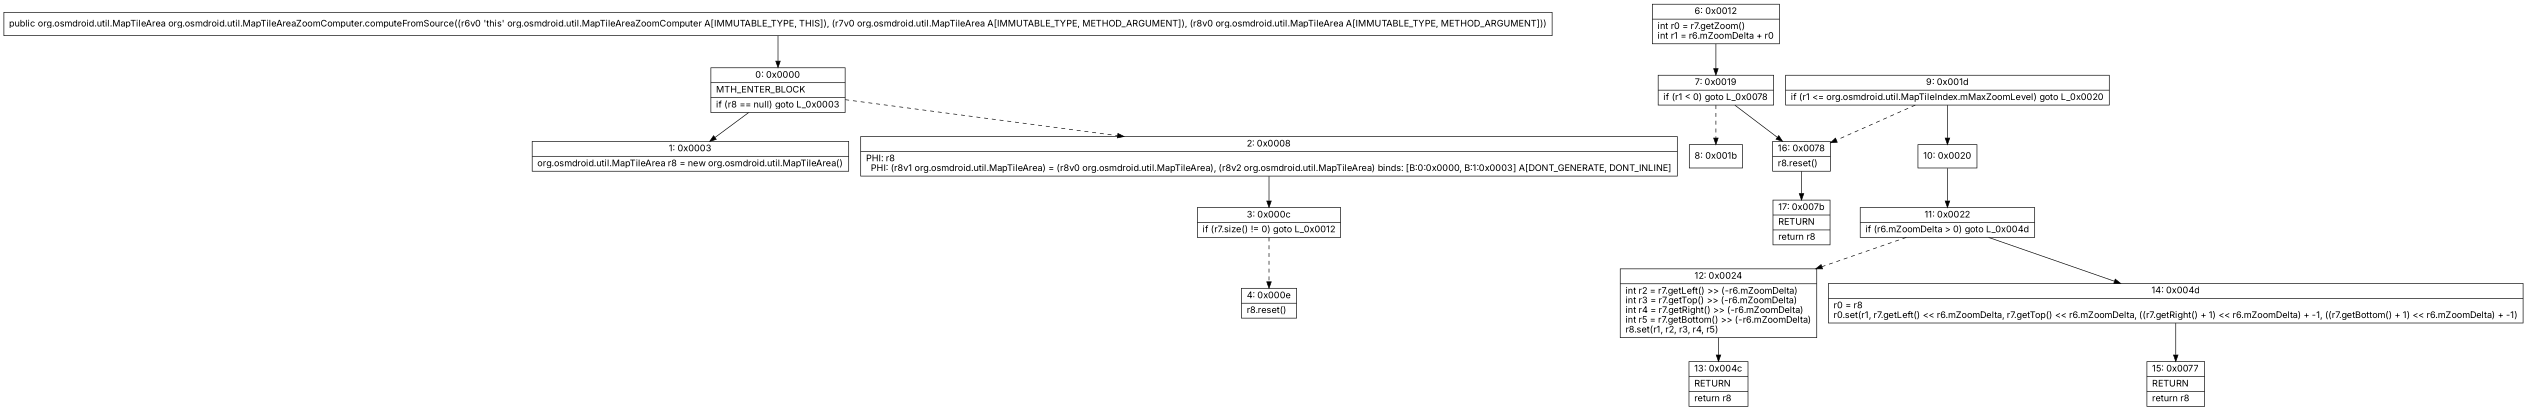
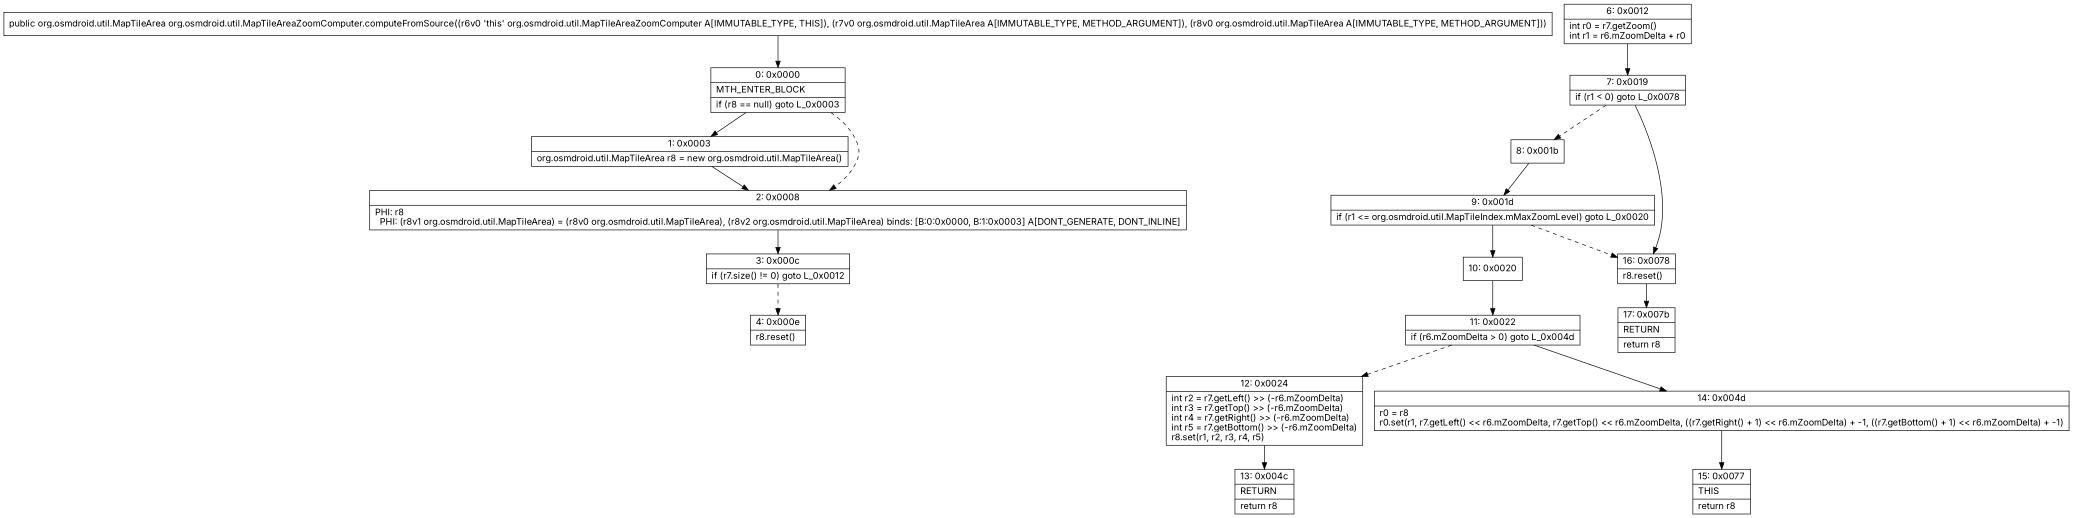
  digraph {
    fontname=Inter
    node [fontname=Inter shape=record]
    edge [fontname=Inter]
    n1 [label="{0\:\ 0x0000|MTH_ENTER_BLOCK\l|if (r8 == null) goto L_0x0003\l}"]
    n2 [label="{1\:\ 0x0003|org.osmdroid.util.MapTileArea r8 = new org.osmdroid.util.MapTileArea()\l}"]
    n3 [label="{2\:\ 0x0008|PHI: r8 \l  PHI: (r8v1 org.osmdroid.util.MapTileArea) = (r8v0 org.osmdroid.util.MapTileArea), (r8v2 org.osmdroid.util.MapTileArea) binds: [B:0:0x0000, B:1:0x0003] A[DONT_GENERATE, DONT_INLINE]\l}"]
    n4 [label="{3\:\ 0x000c|if (r7.size() != 0) goto L_0x0012\l}"]
    n5 [label="{4\:\ 0x000e|r8.reset()\l}"]
    n6 [label="{6\:\ 0x0012|int r0 = r7.getZoom()\lint r1 = r6.mZoomDelta + r0\l}"]
    n7 [label="{7\:\ 0x0019|if (r1 \< 0) goto L_0x0078\l}"]
    n8 [label="{8\:\ 0x001b}"]
    n9 [label="{16\:\ 0x0078|r8.reset()\l}"]
    n10 [label="{9\:\ 0x001d|if (r1 \<= org.osmdroid.util.MapTileIndex.mMaxZoomLevel) goto L_0x0020\l}"]
    n11 [label="{17\:\ 0x007b|RETURN\l|return r8\l}"]
    n12 [label="{10\:\ 0x0020}"]
    n13 [label="{11\:\ 0x0022|if (r6.mZoomDelta \> 0) goto L_0x004d\l}"]
    n14 [label="{12\:\ 0x0024|int r2 = r7.getLeft() \>\> (\-r6.mZoomDelta)\lint r3 = r7.getTop() \>\> (\-r6.mZoomDelta)\lint r4 = r7.getRight() \>\> (\-r6.mZoomDelta)\lint r5 = r7.getBottom() \>\> (\-r6.mZoomDelta)\lr8.set(r1, r2, r3, r4, r5)\l}"]
    n15 [label="{14\:\ 0x004d|r0 = r8\lr0.set(r1, r7.getLeft() \<\< r6.mZoomDelta, r7.getTop() \<\< r6.mZoomDelta, ((r7.getRight() + 1) \<\< r6.mZoomDelta) + \-1, ((r7.getBottom() + 1) \<\< r6.mZoomDelta) + \-1)\l}"]
    n16 [label="{13\:\ 0x004c|RETURN\l|return r8\l}"]
-   n17 [label="{15\:\ 0x0077|RETURN\l|return r8\l}"]
+   n17 [label="{15\:\ 0x0077|THIS\l|return r8\l}"]
    n18 [label="{public org.osmdroid.util.MapTileArea org.osmdroid.util.MapTileAreaZoomComputer.computeFromSource((r6v0 'this' org.osmdroid.util.MapTileAreaZoomComputer A[IMMUTABLE_TYPE, THIS]), (r7v0 org.osmdroid.util.MapTileArea A[IMMUTABLE_TYPE, METHOD_ARGUMENT]), (r8v0 org.osmdroid.util.MapTileArea A[IMMUTABLE_TYPE, METHOD_ARGUMENT])) }"]
    n1 -> n2
    n1 -> n3 [style=dashed]
+   n2 -> n3
    n3 -> n4
    n4 -> n5 [style=dashed]
    n6 -> n7
    n7 -> n8 [style=dashed]
    n7 -> n9
+   n8 -> n10
    n9 -> n11
    n10 -> n9 [style=dashed]
    n10 -> n12
    n12 -> n13
    n13 -> n14 [style=dashed]
    n13 -> n15
    n14 -> n16
    n15 -> n17
    n18 -> n1
  }
